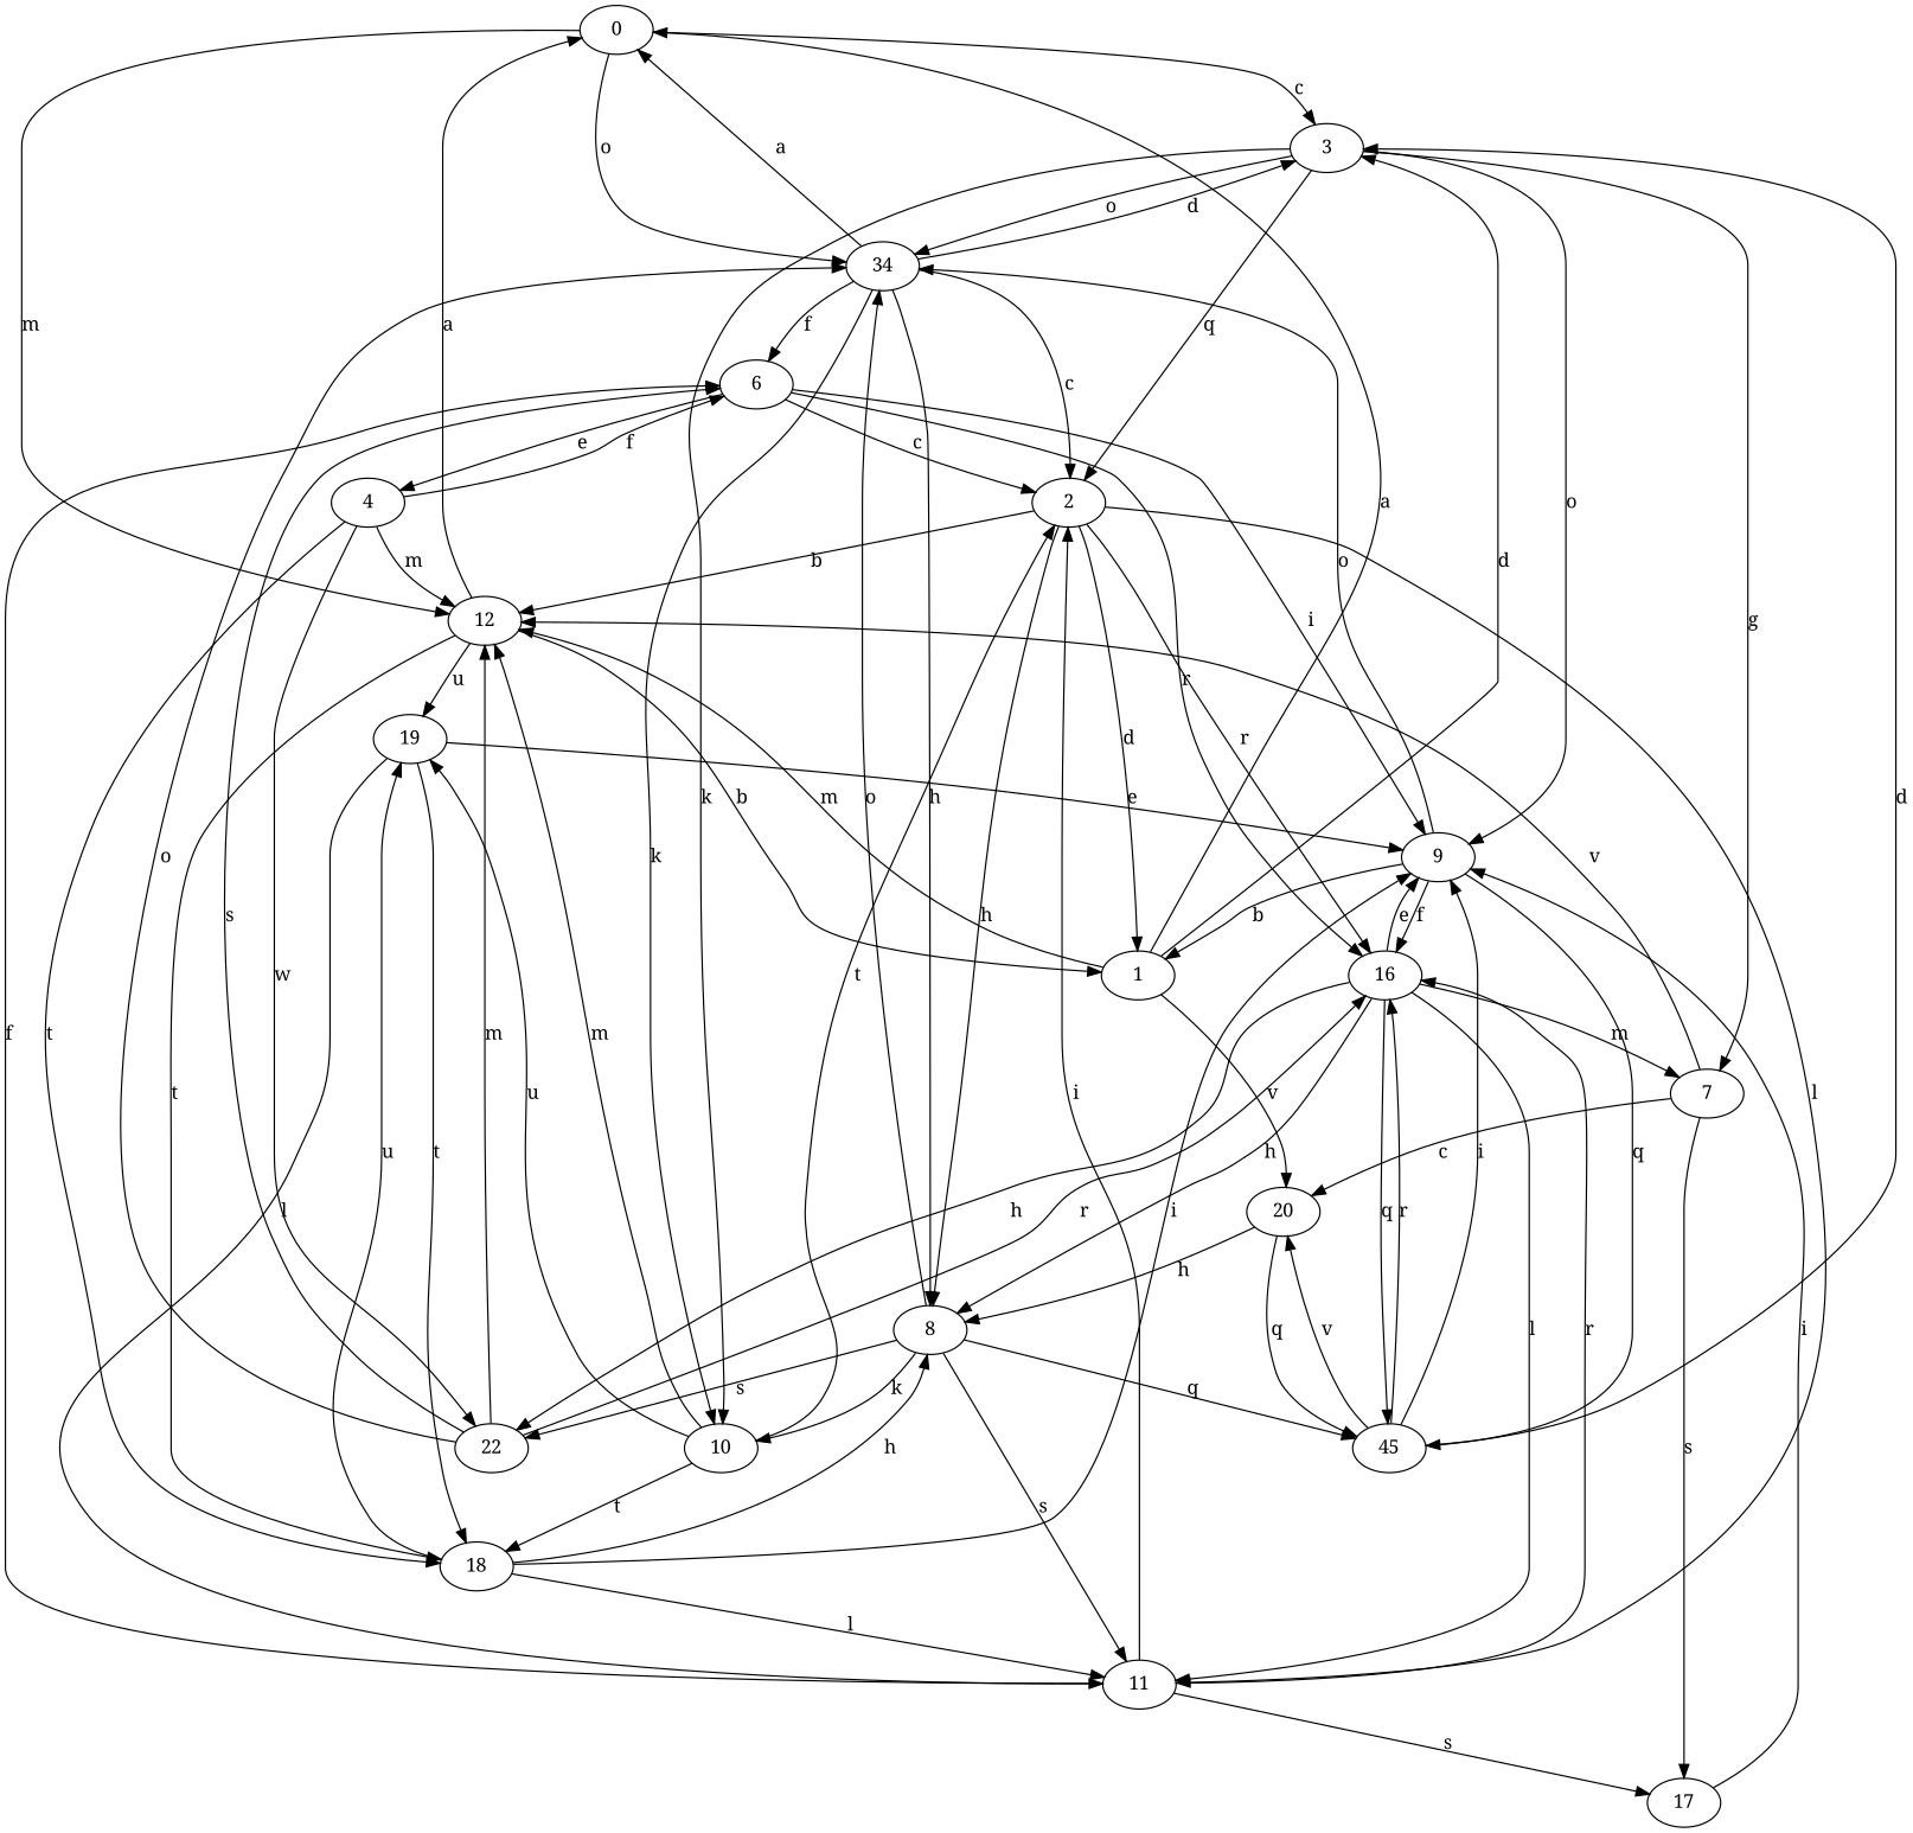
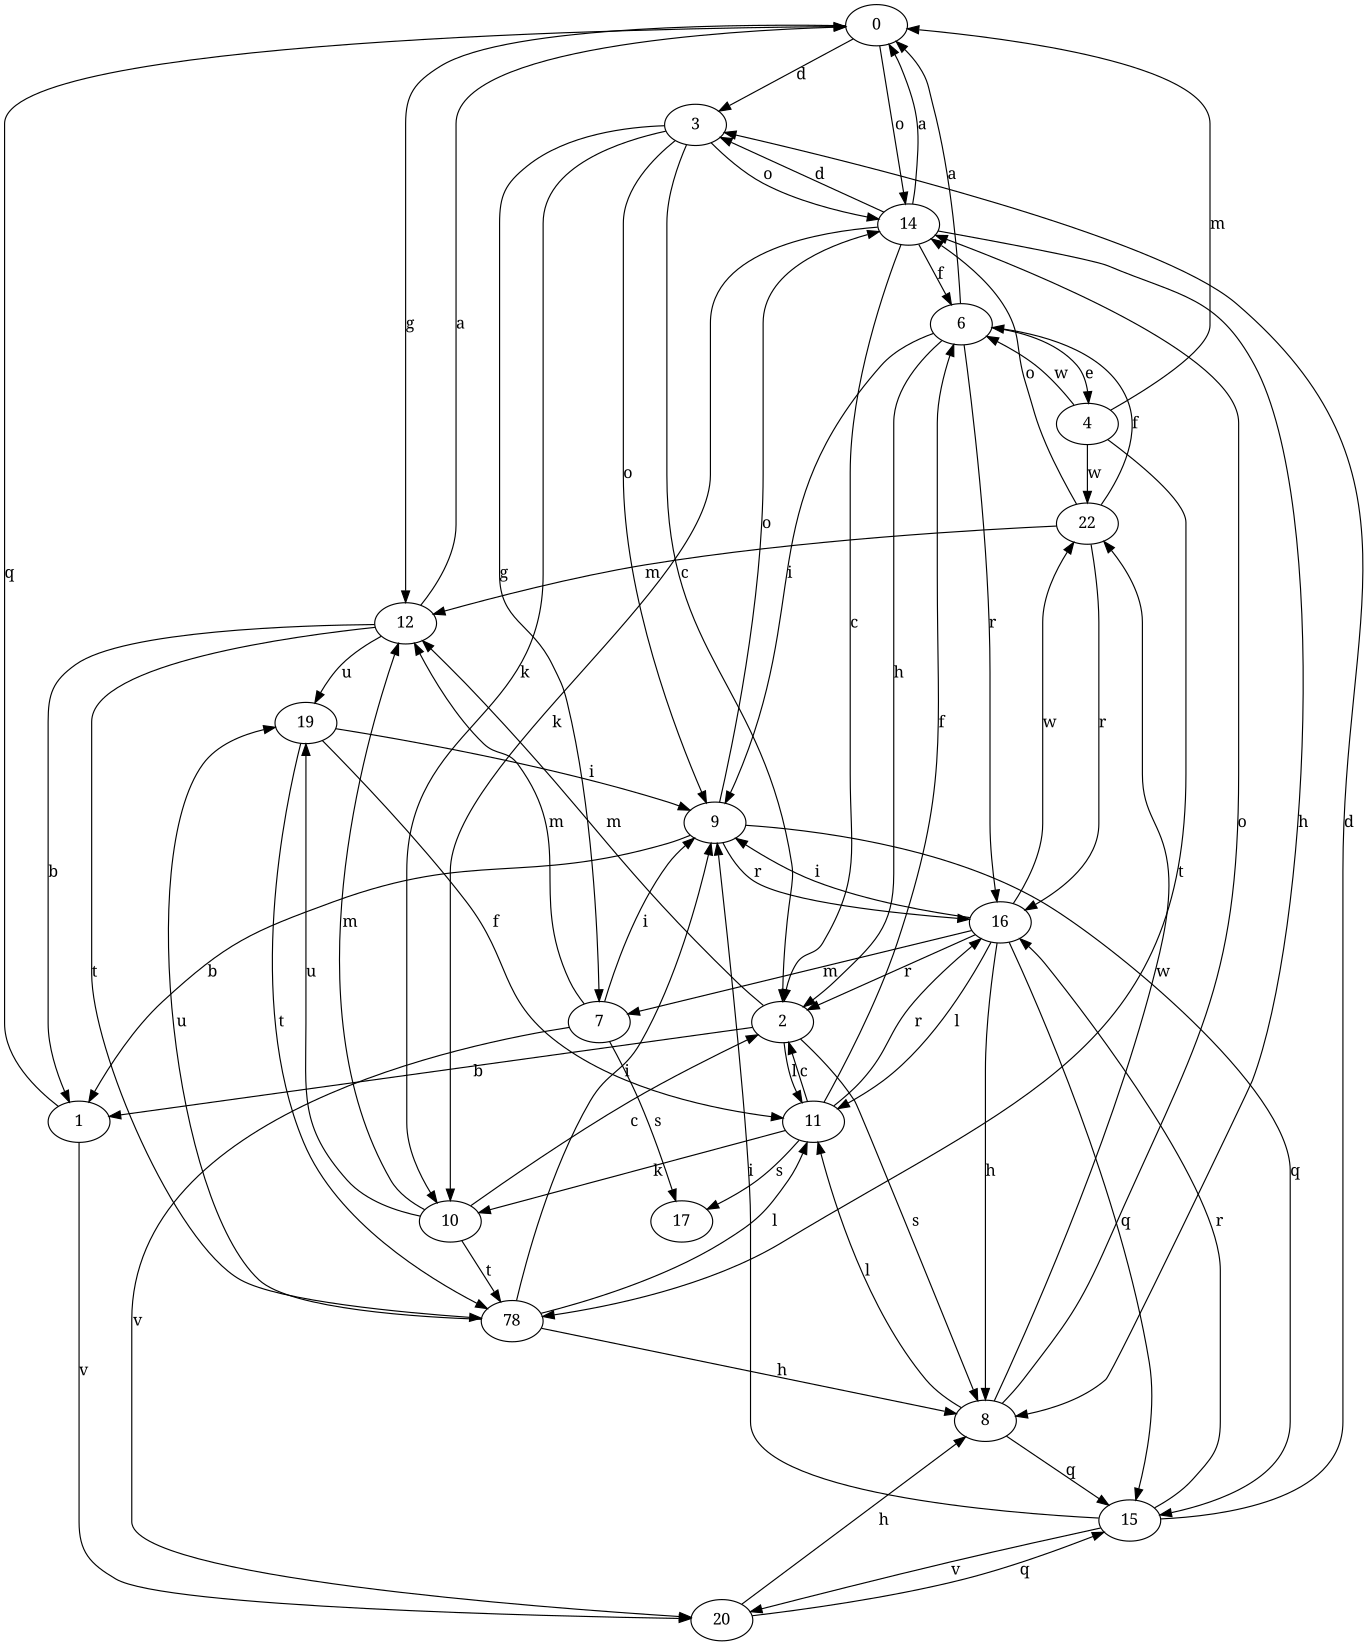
  strict digraph {
    fontname="Noto Serif"
    node [fontname="Noto Serif"]
    edge [fontname="Noto Serif"]
    0
    3
    12
-   14 [label=34]
+   14
    2
    7
    9
    10
    1
-   18
+   18 [label=78]
    19
    8
    6
    20
-   15 [label=45]
+   15
    11
    16
    22
    17
    4
-   0 -> 3 [label=c]
-   0 -> 12 [label=m]
+   0 -> 3 [label=d]
+   0 -> 12 [label=g]
    0 -> 14 [label=o]
    3 -> 14 [label=o]
-   3 -> 2 [label=q]
+   3 -> 2 [label=c]
    3 -> 7 [label=g]
    3 -> 9 [label=o]
    3 -> 10 [label=k]
    12 -> 0 [label=a]
    12 -> 1 [label=b]
    12 -> 18 [label=t]
    12 -> 19 [label=u]
    14 -> 0 [label=a]
    14 -> 3 [label=d]
    14 -> 2 [label=c]
    14 -> 10 [label=k]
    14 -> 8 [label=h]
    14 -> 6 [label=f]
-   2 -> 12 [label=b]
-   2 -> 1 [label=d]
-   2 -> 8 [label=h]
+   2 -> 12 [label=m]
+   2 -> 1 [label=b]
+   2 -> 8 [label=s]
    2 -> 11 [label=l]
-   2 -> 16 [label=r]
-   7 -> 12 [label=v]
-   17 -> 9 [label=i]
-   7 -> 20 [label=c]
+   16 -> 2 [label=r]
+   7 -> 12 [label=m]
+   7 -> 9 [label=i]
+   7 -> 20 [label=v]
    7 -> 17 [label=s]
    9 -> 14 [label=o]
    9 -> 1 [label=b]
    9 -> 15 [label=q]
-   9 -> 16 [label=f]
+   9 -> 16 [label=r]
    10 -> 12 [label=m]
-   10 -> 2 [label=t]
+   10 -> 2 [label=c]
    10 -> 18 [label=t]
    10 -> 19 [label=u]
-   1 -> 0 [label=a]
-   1 -> 3 [label=d]
-   1 -> 12 [label=m]
+   1 -> 0 [label=q]
    1 -> 20 [label=v]
    18 -> 9 [label=i]
    18 -> 19 [label=u]
    18 -> 8 [label=h]
    18 -> 11 [label=l]
-   19 -> 9 [label=e]
+   19 -> 9 [label=i]
    19 -> 18 [label=t]
-   19 -> 11 [label=l]
+   19 -> 11 [label=f]
    8 -> 14 [label=o]
-   8 -> 10 [label=k]
+   11 -> 10 [label=k]
    8 -> 15 [label=q]
-   8 -> 11 [label=s]
-   8 -> 22 [label=s]
-   6 -> 2 [label=c]
+   8 -> 11 [label=l]
+   8 -> 22 [label=w]
+   6 -> 0 [label=a]
+   6 -> 2 [label=h]
    6 -> 9 [label=i]
    6 -> 16 [label=r]
    6 -> 4 [label=e]
    20 -> 8 [label=h]
    20 -> 15 [label=q]
    15 -> 3 [label=d]
    15 -> 9 [label=i]
    15 -> 20 [label=v]
    15 -> 16 [label=r]
-   11 -> 2 [label=i]
+   11 -> 2 [label=c]
    11 -> 6 [label=f]
    11 -> 16 [label=r]
    11 -> 17 [label=s]
    16 -> 7 [label=m]
-   16 -> 9 [label=e]
+   16 -> 9 [label=i]
    16 -> 8 [label=h]
    16 -> 15 [label=q]
    16 -> 11 [label=l]
-   16 -> 22 [label=h]
+   16 -> 22 [label=w]
    22 -> 12 [label=m]
    22 -> 14 [label=o]
-   22 -> 6 [label=s]
+   22 -> 6 [label=f]
    22 -> 16 [label=r]
-   4 -> 12 [label=m]
+   4 -> 0 [label=m]
    4 -> 18 [label=t]
-   4 -> 6 [label=f]
+   4 -> 6 [label=w]
    4 -> 22 [label=w]
  }
